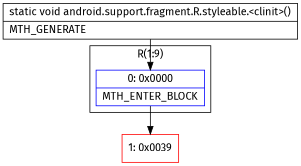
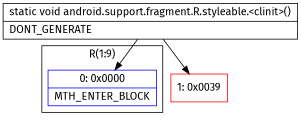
  digraph {
    fontname="Fira Sans"
    node [fontname="Fira Sans" shape=record]
    edge [fontname="Fira Sans"]
    n1 [color=blue label="{0\:\ 0x0000|MTH_ENTER_BLOCK\l}"]
    n2 [color=red label="{1\:\ 0x0039}"]
-   n3 [label="{static void android.support.fragment.R.styleable.\<clinit\>()  | MTH_GENERATE\l}"]
+   n3 [label="{static void android.support.fragment.R.styleable.\<clinit\>()  | DONT_GENERATE\l}"]
    subgraph cluster_1 {
      label="R(1:9)"
      n1
    }
-   n1 -> n2
+   n3 -> n2
    n3 -> n1
  }
